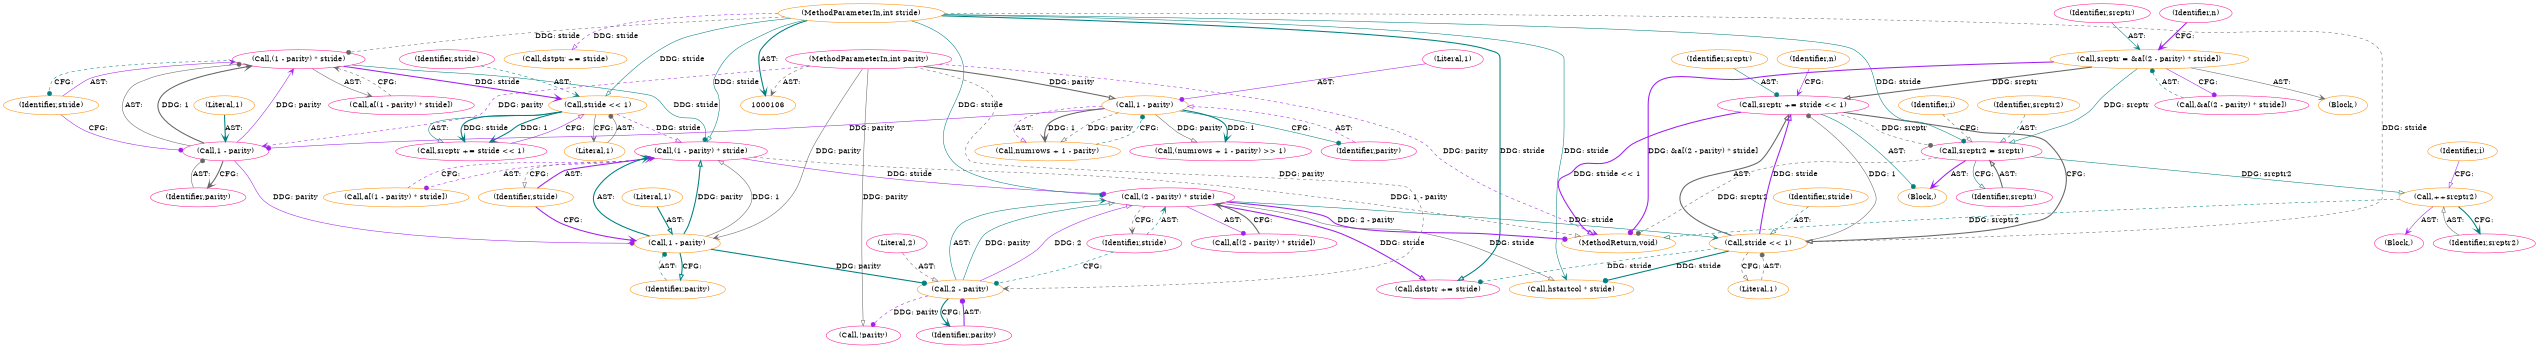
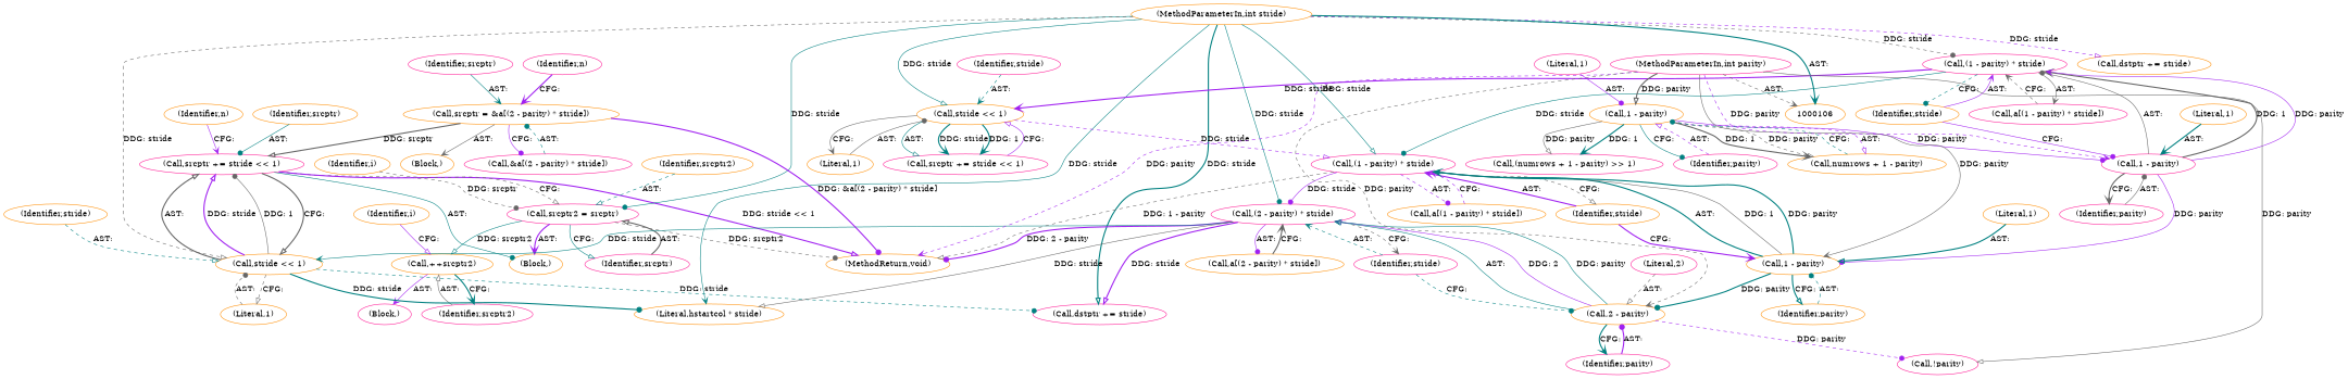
  digraph {
    node [color=darkorange]
    edge [arrowhead=onormal color=teal style=solid]
    n1 [color=deeppink label="(Call,srcptr2 = srcptr)"]
    n2 [label="(Call,++srcptr2)"]
    n3 [label="(Block,)"]
    n4 [color=deeppink label="(Identifier,srcptr)"]
    n5 [label="(MethodReturn,void)"]
    n6 [color=deeppink label="(Block,)"]
    n7 [color=deeppink label="(Identifier,srcptr2)"]
    n8 [color=deeppink label="(Call,srcptr += stride << 1)"]
    n9 [label="(Call,stride << 1)"]
    n10 [label="(Literal,1)"]
    n11 [color=deeppink label="(Call,dstptr += stride)"]
-   n12 [label="(Call,hstartcol * stride)"]
+   n12 [label="(Literal,hstartcol * stride)"]
    n13 [label="(MethodParameterIn,int stride)"]
    n14 [color=deeppink label="(Call,(2 - parity) * stride)"]
    n15 [color=deeppink label="(Call,(1 - parity) * stride)"]
    n16 [color=deeppink label="(Call,(1 - parity) * stride)"]
    n17 [label="(Call,stride << 1)"]
    n18 [label="(Call,dstptr += stride)"]
    1000106
    n20 [color=deeppink label="(Identifier,stride)"]
-   n21 [color=deeppink label="(Call,a[(2 - parity) * stride])"]
+   n21 [label="(Call,a[(2 - parity) * stride])"]
    n22 [label="(Call,a[(1 - parity) * stride])"]
    n23 [label="(Identifier,stride)"]
    n24 [label="(Identifier,stride)"]
    n25 [color=deeppink label="(Call,a[(1 - parity) * stride])"]
    n26 [color=deeppink label="(Call,srcptr += stride << 1)"]
    n27 [label="(Literal,1)"]
    n28 [label="(Call,2 - parity)"]
    n29 [color=deeppink label="(Call,!parity)"]
    n30 [color=deeppink label="(Identifier,parity)"]
    n31 [label="(Call,1 - parity)"]
    n32 [label="(Identifier,parity)"]
    n33 [color=deeppink label="(Call,1 - parity)"]
    n34 [color=deeppink label="(Identifier,parity)"]
    n35 [label="(Call,1 - parity)"]
    n36 [color=deeppink label="(Identifier,parity)"]
    n37 [color=deeppink label="(Call,(numrows + 1 - parity) >> 1)"]
    n38 [label="(Call,numrows + 1 - parity)"]
    n39 [color=deeppink label="(MethodParameterIn,int parity)"]
    n40 [label="(Call,srcptr = &a[(2 - parity) * stride])"]
    n41 [label="(Block,)"]
    n42 [color=deeppink label="(Call,&a[(2 - parity) * stride])"]
    n43 [label="(Identifier,srcptr)"]
    n44 [color=deeppink label="(Literal,1)"]
    n45 [color=deeppink label="(Identifier,stride)"]
    n46 [label="(Identifier,i)"]
    n47 [color=deeppink label="(Literal,2)"]
    n48 [color=deeppink label="(Identifier,srcptr)"]
    n49 [label="(Identifier,srcptr2)"]
    n50 [label="(Identifier,stride)"]
    n51 [label="(Identifier,n)"]
    n52 [label="(Identifier,i)"]
    n53 [label="(Literal,1)"]
    n54 [color=deeppink label="(Identifier,n)"]
    n55 [label="(Literal,1)"]
    n1 -> n2 [label="DDG: srcptr2"]
    n1 -> n3 [arrowhead=vee color=purple label="AST: " style=bold]
    n1 -> n4 [label="CFG: "]
    n1 -> n5 [arrowhead=dot color=gray40 label="DDG: srcptr2" style=dashed]
-   n2 -> n5 [label="DDG: srcptr2" style=dashed]
    n2 -> n6 [arrowhead=vee color=purple label="AST: "]
    n2 -> n7 [arrowhead=vee label="CFG: " style=bold]
    n4 -> n1 [color=gray40 label="AST: " style=bold]
    n7 -> n2 [color=gray40 label="AST: "]
    n8 -> n1 [arrowhead=dot color=gray40 label="DDG: srcptr" style=dashed]
    n8 -> n3 [arrowhead=dot label="AST: "]
    n8 -> n5 [color=purple label="DDG: stride << 1" style=bold]
    n8 -> n9 [color=gray40 label="CFG: " style=bold]
    n9 -> n8 [color=gray40 label="AST: " style=bold]
    n9 -> n8 [color=purple label="DDG: stride" style=bold]
    n9 -> n8 [arrowhead=dot color=gray40 label="DDG: 1"]
    n9 -> n10 [color=gray40 label="CFG: " style=dashed]
    n9 -> n11 [arrowhead=dot label="DDG: stride" style=dashed]
    n9 -> n12 [arrowhead=dot label="DDG: stride" style=bold]
    n10 -> n9 [arrowhead=dot color=gray40 label="AST: " style=dashed]
    n13 -> n1 [arrowhead=dot label="DDG: stride"]
    n13 -> n9 [color=gray40 label="DDG: stride" style=dashed]
    n13 -> n11 [label="DDG: stride" style=bold]
    n13 -> n12 [arrowhead=vee label="DDG: stride"]
    n13 -> n14 [arrowhead=dot label="DDG: stride"]
    n13 -> n15 [label="DDG: stride"]
    n13 -> n16 [arrowhead=dot color=gray40 label="DDG: stride" style=dashed]
    n13 -> n17 [label="DDG: stride"]
    n13 -> n18 [color=purple label="DDG: stride" style=dashed]
    n13 -> 1000106 [arrowhead=vee label="AST: " style=bold]
    n14 -> n5 [arrowhead=dot color=purple label="DDG: 2 - parity" style=bold]
    n14 -> n9 [arrowhead=vee label="DDG: stride"]
    n14 -> n11 [color=purple label="DDG: stride" style=bold]
    n14 -> n12 [color=gray40 label="DDG: stride"]
    n14 -> n20 [arrowhead=vee color=gray40 label="CFG: " style=dashed]
    n14 -> n21 [arrowhead=dot color=purple label="AST: "]
    n15 -> n5 [color=gray40 label="DDG: 1 - parity" style=dashed]
    n15 -> n14 [arrowhead=dot color=purple label="DDG: stride"]
    n15 -> n22 [arrowhead=dot color=purple label="AST: " style=dashed]
    n15 -> n23 [color=gray40 label="CFG: " style=dashed]
    n16 -> n15 [arrowhead=dot label="DDG: stride"]
    n16 -> n17 [arrowhead=vee color=purple label="DDG: stride" style=bold]
    n16 -> n24 [arrowhead=dot label="CFG: " style=dashed]
    n16 -> n25 [arrowhead=vee color=gray40 label="AST: "]
    n17 -> n15 [color=purple label="DDG: stride" style=dashed]
    n17 -> n26 [label="AST: "]
    n17 -> n26 [arrowhead=vee label="DDG: stride" style=bold]
    n17 -> n26 [arrowhead=vee label="DDG: 1" style=bold]
    n17 -> n27 [arrowhead=vee color=gray40 label="CFG: "]
    n20 -> n14 [arrowhead=vee label="AST: " style=dashed]
    n20 -> n28 [arrowhead=dot label="CFG: " style=dashed]
    n21 -> n14 [arrowhead=vee color=gray40 label="CFG: " style=bold]
    n22 -> n15 [arrowhead=vee color=purple label="CFG: " style=dashed]
    n23 -> n15 [arrowhead=vee color=purple label="AST: " style=bold]
    n23 -> n31 [arrowhead=vee color=purple label="CFG: " style=bold]
    n24 -> n16 [arrowhead=vee color=purple label="AST: "]
    n24 -> n33 [arrowhead=dot color=purple label="CFG: "]
    n25 -> n16 [arrowhead=vee color=gray40 label="CFG: " style=dashed]
    n26 -> n17 [color=purple label="CFG: "]
    n27 -> n17 [arrowhead=dot color=gray40 label="AST: "]
    n28 -> n14 [arrowhead=vee label="AST: "]
    n28 -> n14 [color=purple label="DDG: 2"]
    n28 -> n14 [label="DDG: parity"]
    n28 -> n29 [arrowhead=dot color=purple label="DDG: parity" style=dashed]
    n28 -> n30 [arrowhead=vee label="CFG: " style=bold]
    n30 -> n28 [arrowhead=dot color=purple label="AST: " style=bold]
    n31 -> n15 [arrowhead=vee label="AST: " style=bold]
    n31 -> n15 [color=gray40 label="DDG: 1"]
    n31 -> n15 [label="DDG: parity" style=bold]
    n31 -> n28 [arrowhead=dot label="DDG: parity" style=bold]
    n31 -> n32 [label="CFG: " style=bold]
    n32 -> n31 [arrowhead=dot label="AST: " style=dashed]
    n33 -> n16 [arrowhead=dot color=gray40 label="AST: "]
    n33 -> n16 [arrowhead=vee color=gray40 label="DDG: 1" style=bold]
    n33 -> n16 [arrowhead=vee color=purple label="DDG: parity"]
    n33 -> n31 [arrowhead=dot color=purple label="DDG: parity"]
    n33 -> n34 [arrowhead=vee color=gray40 label="CFG: " style=bold]
    n34 -> n33 [arrowhead=dot color=gray40 label="AST: "]
    n35 -> n33 [arrowhead=dot color=purple label="DDG: parity"]
    n35 -> n36 [arrowhead=dot label="CFG: "]
    n35 -> n37 [arrowhead=vee label="DDG: 1" style=bold]
    n35 -> n37 [color=gray40 label="DDG: parity"]
    n35 -> n38 [color=purple label="AST: " style=dashed]
    n35 -> n38 [arrowhead=vee color=gray40 label="DDG: 1" style=bold]
    n35 -> n38 [color=gray40 label="DDG: parity" style=dashed]
    n36 -> n35 [color=purple label="AST: " style=dashed]
    n38 -> n35 [arrowhead=dot label="CFG: " style=dashed]
    n39 -> n5 [arrowhead=vee color=purple label="DDG: parity" style=dashed]
    n39 -> 1000106 [arrowhead=vee color=gray40 label="AST: " style=dashed]
    n39 -> n28 [arrowhead=vee color=gray40 label="DDG: parity" style=dashed]
    n39 -> n29 [color=gray40 label="DDG: parity"]
    n39 -> n31 [arrowhead=vee color=gray40 label="DDG: parity"]
    n39 -> n33 [arrowhead=vee color=purple label="DDG: parity" style=dashed]
    n39 -> n35 [color=gray40 label="DDG: parity" style=bold]
-   n40 -> n1 [label="DDG: srcptr"]
    n40 -> n5 [arrowhead=dot color=purple label="DDG: &a[(2 - parity) * stride]" style=bold]
    n40 -> n8 [color=gray40 label="DDG: srcptr" style=bold]
    n40 -> n41 [arrowhead=vee color=gray40 label="AST: "]
    n40 -> n42 [arrowhead=dot color=purple label="CFG: "]
    n42 -> n40 [arrowhead=dot label="AST: " style=dashed]
    n43 -> n8 [arrowhead=dot label="AST: "]
    n44 -> n35 [arrowhead=dot color=purple label="AST: "]
    n45 -> n17 [arrowhead=vee label="AST: " style=dashed]
    n46 -> n2 [color=purple label="CFG: "]
    n47 -> n28 [color=gray40 label="AST: " style=dashed]
    n48 -> n40 [arrowhead=vee label="AST: "]
    n49 -> n1 [label="AST: " style=dashed]
    n50 -> n9 [label="AST: " style=dashed]
    n51 -> n8 [arrowhead=vee color=purple label="CFG: "]
    n52 -> n1 [color=gray40 label="CFG: " style=dashed]
    n53 -> n33 [arrowhead=vee label="AST: " style=bold]
    n54 -> n40 [arrowhead=vee color=purple label="CFG: " style=bold]
    n55 -> n31 [label="AST: " style=bold]
  }
